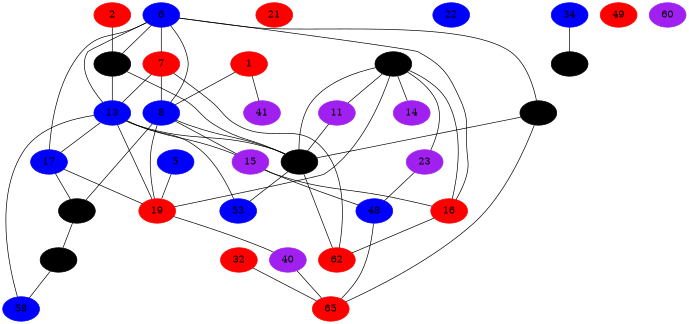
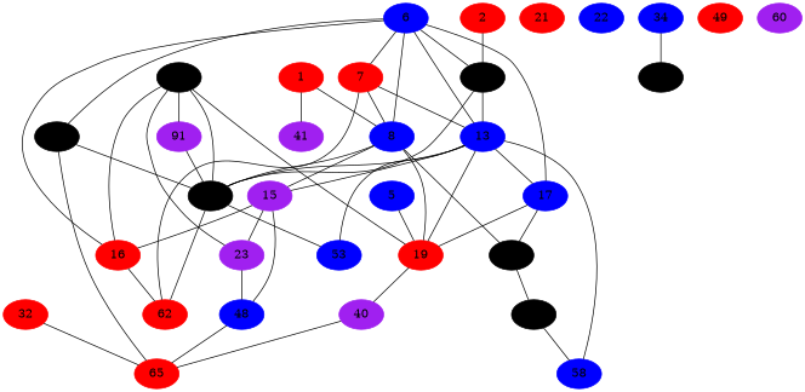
  graph {
    node [color=blue style=filled]
    8 [super="+56+54+10"]
    19 [color=red super="+47"]
    31 [color=black super="+37+33"]
    15 [color=purple super="+35"]
    18 [color=black super="+24"]
    1 [color=red]
    41 [color=purple]
    9 [color=black super="+29"]
    13 [super="+44"]
    2 [color=red]
    3 [color=black super="+4+50"]
-   11 [color=purple super="+12"]
-   14 [color=purple]
+   11 [color=purple super="+12" label=91]
    16 [color=red super="+28"]
    23 [color=purple]
    62 [color=red]
    n17 [color=purple label=40]
    48 [super="+51"]
    53
    5
    6 [super="+25+63"]
    7 [color=red super="+40"]
    17 [super="+27+26"]
    20 [color=black]
    58
    65 [color=red super="+67"]
    38 [color=black]
    21 [color=red]
    22
    32 [color=red]
    57 [color=black]
    34
    49 [color=red]
    60 [color=purple]
    8 -- 19
    8 -- 31
    8 -- 15
    8 -- 18 [weight=2]
    19 -- n17
    31 -- 62
    31 -- 53
    15 -- 16
+   15 -- 23
    15 -- 48
    18 -- 38
    1 -- 8
    1 -- 41
    9 -- 31
    9 -- 13 [weight=2]
    13 -- 19
    13 -- 31 [weight=3]
    13 -- 15
    13 -- 53
    13 -- 17
    13 -- 58
    2 -- 9
    3 -- 19
    3 -- 31
    3 -- 11
-   3 -- 14
    3 -- 16
    3 -- 23
    11 -- 31
    16 -- 62
    23 -- 48
    n17 -- 65
    48 -- 65
    5 -- 19
    6 -- 8
    6 -- 9
    6 -- 13
    6 -- 16
    6 -- 7
    6 -- 17
    6 -- 20
    7 -- 8
    7 -- 13 [weight=3]
    7 -- 62
    17 -- 19
    17 -- 18
    20 -- 31
    20 -- 65
    38 -- 58
    32 -- 65
    34 -- 57
  }
